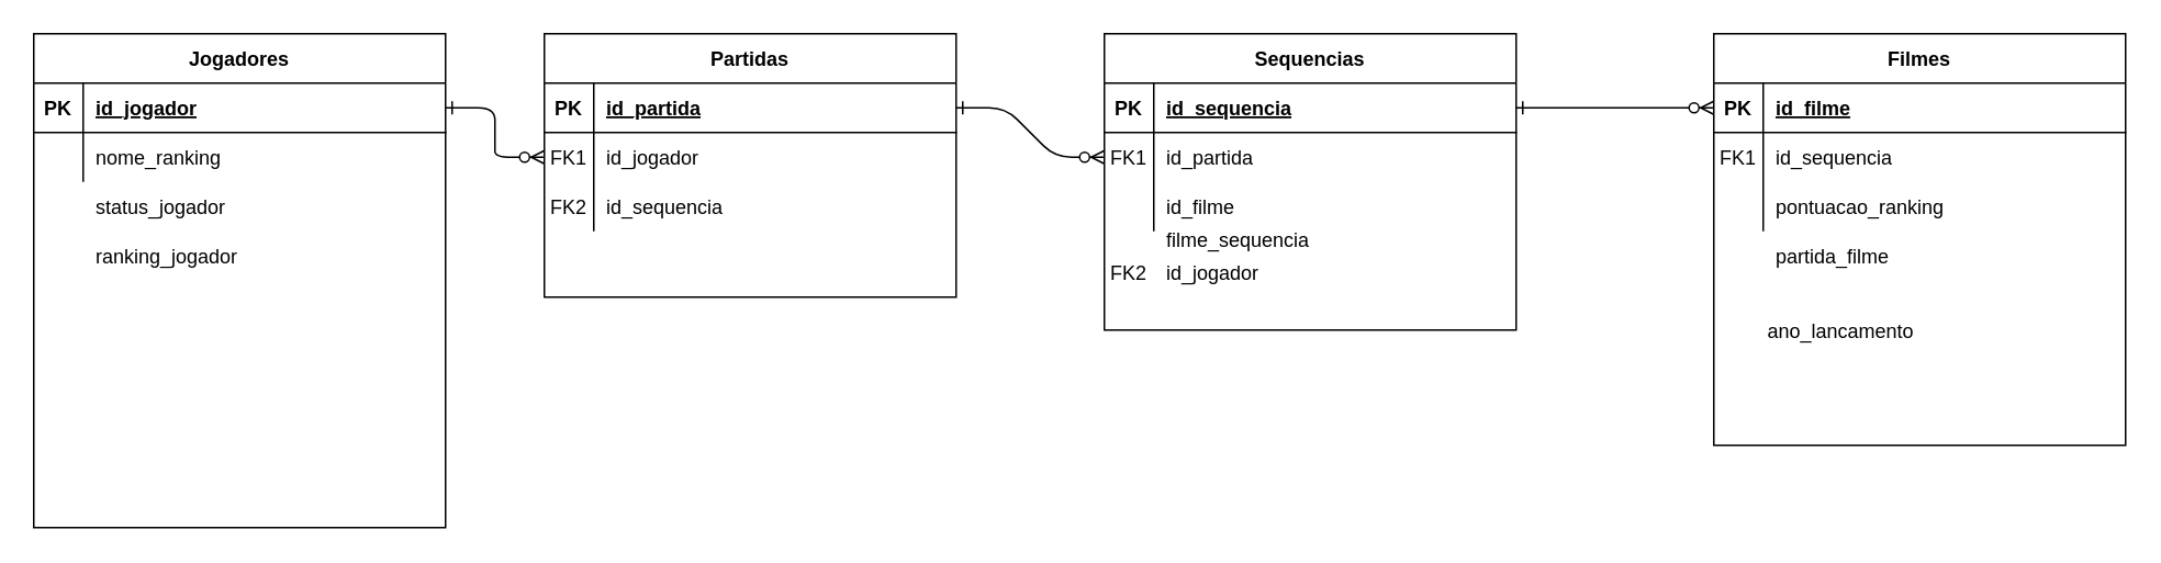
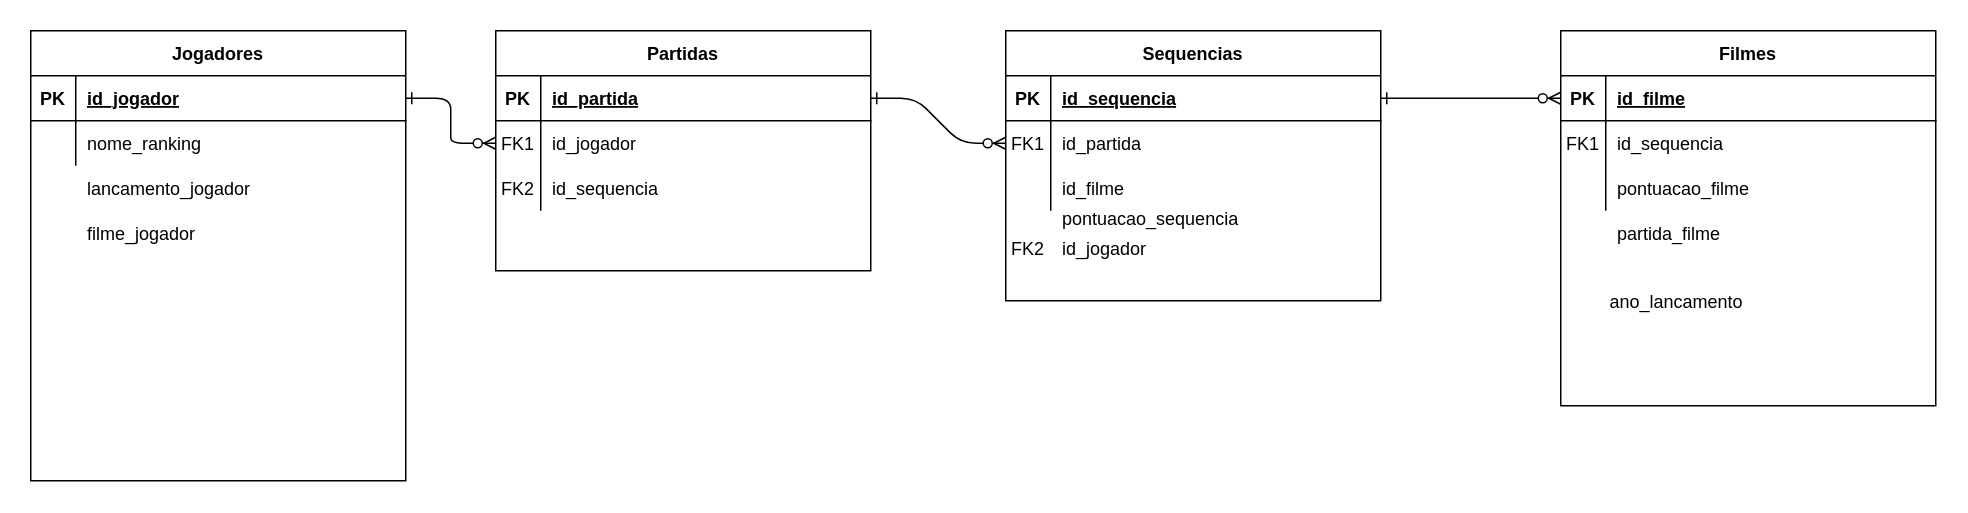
  <mxCell id="0" />
  <mxCell id="1" parent="0" />
  <mxCell id="2" value="" style="edgeStyle=entityRelationEdgeStyle;endArrow=ERzeroToMany;startArrow=ERone;endFill=1;startFill=0;" parent="1" source="25" target="8" edge="1"><mxGeometry width="100" height="100" relative="1" as="geometry"><mxPoint x="330" y="620" as="sourcePoint" /><mxPoint x="430" y="520" as="targetPoint" /></mxGeometry></mxCell>
  <mxCell id="3" value="" style="edgeStyle=entityRelationEdgeStyle;endArrow=ERzeroToMany;startArrow=ERone;endFill=1;startFill=0;" parent="1" source="5" target="18" edge="1"><mxGeometry width="100" height="100" relative="1" as="geometry"><mxPoint x="390" y="80" as="sourcePoint" /><mxPoint x="450" y="105" as="targetPoint" /></mxGeometry></mxCell>
  <mxCell id="4" value="Partidas" style="shape=table;startSize=30;container=1;collapsible=1;childLayout=tableLayout;fixedRows=1;rowLines=0;fontStyle=1;align=center;resizeLast=1;" parent="1" vertex="1"><mxGeometry x="330" y="20" width="250" height="160" as="geometry" /></mxCell>
  <mxCell id="5" value="" style="shape=partialRectangle;collapsible=0;dropTarget=0;pointerEvents=0;fillColor=none;points=[[0,0.5],[1,0.5]];portConstraint=eastwest;top=0;left=0;right=0;bottom=1;" parent="4" vertex="1"><mxGeometry y="30" width="250" height="30" as="geometry" /></mxCell>
  <mxCell id="6" value="PK" style="shape=partialRectangle;overflow=hidden;connectable=0;fillColor=none;top=0;left=0;bottom=0;right=0;fontStyle=1;" parent="5" vertex="1"><mxGeometry width="30" height="30" as="geometry"><mxRectangle width="30" height="30" as="alternateBounds" /></mxGeometry></mxCell>
  <mxCell id="7" value="id_partida" style="shape=partialRectangle;overflow=hidden;connectable=0;fillColor=none;top=0;left=0;bottom=0;right=0;align=left;spacingLeft=6;fontStyle=5;" parent="5" vertex="1"><mxGeometry x="30" width="220" height="30" as="geometry"><mxRectangle width="220" height="30" as="alternateBounds" /></mxGeometry></mxCell>
  <mxCell id="8" value="" style="shape=partialRectangle;collapsible=0;dropTarget=0;pointerEvents=0;fillColor=none;points=[[0,0.5],[1,0.5]];portConstraint=eastwest;top=0;left=0;right=0;bottom=0;" parent="4" vertex="1"><mxGeometry y="60" width="250" height="30" as="geometry" /></mxCell>
  <mxCell id="9" value="FK1" style="shape=partialRectangle;overflow=hidden;connectable=0;fillColor=none;top=0;left=0;bottom=0;right=0;" parent="8" vertex="1"><mxGeometry width="30" height="30" as="geometry"><mxRectangle width="30" height="30" as="alternateBounds" /></mxGeometry></mxCell>
  <mxCell id="10" value="id_jogador" style="shape=partialRectangle;overflow=hidden;connectable=0;fillColor=none;top=0;left=0;bottom=0;right=0;align=left;spacingLeft=6;" parent="8" vertex="1"><mxGeometry x="30" width="220" height="30" as="geometry"><mxRectangle width="220" height="30" as="alternateBounds" /></mxGeometry></mxCell>
  <mxCell id="11" value="" style="shape=partialRectangle;collapsible=0;dropTarget=0;pointerEvents=0;fillColor=none;points=[[0,0.5],[1,0.5]];portConstraint=eastwest;top=0;left=0;right=0;bottom=0;" parent="4" vertex="1"><mxGeometry y="90" width="250" height="30" as="geometry" /></mxCell>
  <mxCell id="12" value="" style="shape=partialRectangle;overflow=hidden;connectable=0;fillColor=none;top=0;left=0;bottom=0;right=0;" parent="11" vertex="1"><mxGeometry width="30" height="30" as="geometry"><mxRectangle width="30" height="30" as="alternateBounds" /></mxGeometry></mxCell>
  <mxCell id="13" value="id_sequencia" style="shape=partialRectangle;overflow=hidden;connectable=0;fillColor=none;top=0;left=0;bottom=0;right=0;align=left;spacingLeft=6;" parent="11" vertex="1"><mxGeometry x="30" width="220" height="30" as="geometry"><mxRectangle width="220" height="30" as="alternateBounds" /></mxGeometry></mxCell>
  <mxCell id="14" value="Sequencias" style="shape=table;startSize=30;container=1;collapsible=1;childLayout=tableLayout;fixedRows=1;rowLines=0;fontStyle=1;align=center;resizeLast=1;" parent="1" vertex="1"><mxGeometry x="670" y="20" width="250" height="180" as="geometry" /></mxCell>
  <mxCell id="15" value="" style="shape=partialRectangle;collapsible=0;dropTarget=0;pointerEvents=0;fillColor=none;points=[[0,0.5],[1,0.5]];portConstraint=eastwest;top=0;left=0;right=0;bottom=1;" parent="14" vertex="1"><mxGeometry y="30" width="250" height="30" as="geometry" /></mxCell>
  <mxCell id="16" value="PK" style="shape=partialRectangle;overflow=hidden;connectable=0;fillColor=none;top=0;left=0;bottom=0;right=0;fontStyle=1;" parent="15" vertex="1"><mxGeometry width="30" height="30" as="geometry"><mxRectangle width="30" height="30" as="alternateBounds" /></mxGeometry></mxCell>
  <mxCell id="17" value="id_sequencia" style="shape=partialRectangle;overflow=hidden;connectable=0;fillColor=none;top=0;left=0;bottom=0;right=0;align=left;spacingLeft=6;fontStyle=5;" parent="15" vertex="1"><mxGeometry x="30" width="220" height="30" as="geometry"><mxRectangle width="220" height="30" as="alternateBounds" /></mxGeometry></mxCell>
  <mxCell id="18" value="" style="shape=partialRectangle;collapsible=0;dropTarget=0;pointerEvents=0;fillColor=none;points=[[0,0.5],[1,0.5]];portConstraint=eastwest;top=0;left=0;right=0;bottom=0;" parent="14" vertex="1"><mxGeometry y="60" width="250" height="30" as="geometry" /></mxCell>
  <mxCell id="19" value="FK1" style="shape=partialRectangle;overflow=hidden;connectable=0;fillColor=none;top=0;left=0;bottom=0;right=0;" parent="18" vertex="1"><mxGeometry width="30" height="30" as="geometry"><mxRectangle width="30" height="30" as="alternateBounds" /></mxGeometry></mxCell>
  <mxCell id="20" value="id_partida" style="shape=partialRectangle;overflow=hidden;connectable=0;fillColor=none;top=0;left=0;bottom=0;right=0;align=left;spacingLeft=6;" parent="18" vertex="1"><mxGeometry x="30" width="220" height="30" as="geometry"><mxRectangle width="220" height="30" as="alternateBounds" /></mxGeometry></mxCell>
  <mxCell id="21" value="" style="shape=partialRectangle;collapsible=0;dropTarget=0;pointerEvents=0;fillColor=none;points=[[0,0.5],[1,0.5]];portConstraint=eastwest;top=0;left=0;right=0;bottom=0;" parent="14" vertex="1"><mxGeometry y="90" width="250" height="30" as="geometry" /></mxCell>
  <mxCell id="22" value="" style="shape=partialRectangle;overflow=hidden;connectable=0;fillColor=none;top=0;left=0;bottom=0;right=0;" parent="21" vertex="1"><mxGeometry width="30" height="30" as="geometry"><mxRectangle width="30" height="30" as="alternateBounds" /></mxGeometry></mxCell>
  <mxCell id="23" value="id_filme" style="shape=partialRectangle;overflow=hidden;connectable=0;fillColor=none;top=0;left=0;bottom=0;right=0;align=left;spacingLeft=6;" parent="21" vertex="1"><mxGeometry x="30" width="220" height="30" as="geometry"><mxRectangle width="220" height="30" as="alternateBounds" /></mxGeometry></mxCell>
  <mxCell id="24" value="Jogadores" style="shape=table;startSize=30;container=1;collapsible=1;childLayout=tableLayout;fixedRows=1;rowLines=0;fontStyle=1;align=center;resizeLast=1;" parent="1" vertex="1"><mxGeometry x="20" y="20" width="250" height="300" as="geometry" /></mxCell>
  <mxCell id="25" value="" style="shape=partialRectangle;collapsible=0;dropTarget=0;pointerEvents=0;fillColor=none;points=[[0,0.5],[1,0.5]];portConstraint=eastwest;top=0;left=0;right=0;bottom=1;" parent="24" vertex="1"><mxGeometry y="30" width="250" height="30" as="geometry" /></mxCell>
  <mxCell id="26" value="PK" style="shape=partialRectangle;overflow=hidden;connectable=0;fillColor=none;top=0;left=0;bottom=0;right=0;fontStyle=1;" parent="25" vertex="1"><mxGeometry width="30" height="30" as="geometry"><mxRectangle width="30" height="30" as="alternateBounds" /></mxGeometry></mxCell>
  <mxCell id="27" value="id_jogador" style="shape=partialRectangle;overflow=hidden;connectable=0;fillColor=none;top=0;left=0;bottom=0;right=0;align=left;spacingLeft=6;fontStyle=5;" parent="25" vertex="1"><mxGeometry x="30" width="220" height="30" as="geometry"><mxRectangle width="220" height="30" as="alternateBounds" /></mxGeometry></mxCell>
  <mxCell id="28" value="" style="shape=partialRectangle;collapsible=0;dropTarget=0;pointerEvents=0;fillColor=none;points=[[0,0.5],[1,0.5]];portConstraint=eastwest;top=0;left=0;right=0;bottom=0;" parent="24" vertex="1"><mxGeometry y="60" width="250" height="30" as="geometry" /></mxCell>
  <mxCell id="29" value="" style="shape=partialRectangle;overflow=hidden;connectable=0;fillColor=none;top=0;left=0;bottom=0;right=0;" parent="28" vertex="1"><mxGeometry width="30" height="30" as="geometry"><mxRectangle width="30" height="30" as="alternateBounds" /></mxGeometry></mxCell>
  <mxCell id="30" value="nome_ranking" style="shape=partialRectangle;overflow=hidden;connectable=0;fillColor=none;top=0;left=0;bottom=0;right=0;align=left;spacingLeft=6;" parent="28" vertex="1"><mxGeometry x="30" width="220" height="30" as="geometry"><mxRectangle width="220" height="30" as="alternateBounds" /></mxGeometry></mxCell>
- <mxCell id="31" value="status_jogador" style="shape=partialRectangle;overflow=hidden;connectable=0;fillColor=none;top=0;left=0;bottom=0;right=0;align=left;spacingLeft=6;" parent="1" vertex="1"><mxGeometry x="50" y="110" width="220" height="30" as="geometry"><mxRectangle width="220" height="30" as="alternateBounds" /></mxGeometry></mxCell>
- <mxCell id="32" value="ranking_jogador" style="shape=partialRectangle;overflow=hidden;connectable=0;fillColor=none;top=0;left=0;bottom=0;right=0;align=left;spacingLeft=6;" parent="1" vertex="1"><mxGeometry x="50" y="140" width="220" height="30" as="geometry"><mxRectangle width="220" height="30" as="alternateBounds" /></mxGeometry></mxCell>
+ <mxCell id="31" value="lancamento_jogador" style="shape=partialRectangle;overflow=hidden;connectable=0;fillColor=none;top=0;left=0;bottom=0;right=0;align=left;spacingLeft=6;" parent="1" vertex="1"><mxGeometry x="50" y="110" width="220" height="30" as="geometry"><mxRectangle width="220" height="30" as="alternateBounds" /></mxGeometry></mxCell>
+ <mxCell id="32" value="filme_jogador" style="shape=partialRectangle;overflow=hidden;connectable=0;fillColor=none;top=0;left=0;bottom=0;right=0;align=left;spacingLeft=6;" parent="1" vertex="1"><mxGeometry x="50" y="140" width="220" height="30" as="geometry"><mxRectangle width="220" height="30" as="alternateBounds" /></mxGeometry></mxCell>
  <mxCell id="33" value="FK2" style="shape=partialRectangle;overflow=hidden;connectable=0;fillColor=none;top=0;left=0;bottom=0;right=0;" parent="1" vertex="1"><mxGeometry x="330" y="110" width="30" height="30" as="geometry"><mxRectangle width="30" height="30" as="alternateBounds" /></mxGeometry></mxCell>
  <mxCell id="34" value="Filmes" style="shape=table;startSize=30;container=1;collapsible=1;childLayout=tableLayout;fixedRows=1;rowLines=0;fontStyle=1;align=center;resizeLast=1;" parent="1" vertex="1"><mxGeometry x="1040" y="20" width="250" height="250" as="geometry" /></mxCell>
  <mxCell id="35" value="" style="shape=partialRectangle;collapsible=0;dropTarget=0;pointerEvents=0;fillColor=none;points=[[0,0.5],[1,0.5]];portConstraint=eastwest;top=0;left=0;right=0;bottom=1;" parent="34" vertex="1"><mxGeometry y="30" width="250" height="30" as="geometry" /></mxCell>
  <mxCell id="36" value="PK" style="shape=partialRectangle;overflow=hidden;connectable=0;fillColor=none;top=0;left=0;bottom=0;right=0;fontStyle=1;" parent="35" vertex="1"><mxGeometry width="30" height="30" as="geometry"><mxRectangle width="30" height="30" as="alternateBounds" /></mxGeometry></mxCell>
  <mxCell id="37" value="id_filme" style="shape=partialRectangle;overflow=hidden;connectable=0;fillColor=none;top=0;left=0;bottom=0;right=0;align=left;spacingLeft=6;fontStyle=5;" parent="35" vertex="1"><mxGeometry x="30" width="220" height="30" as="geometry"><mxRectangle width="220" height="30" as="alternateBounds" /></mxGeometry></mxCell>
  <mxCell id="38" value="" style="shape=partialRectangle;collapsible=0;dropTarget=0;pointerEvents=0;fillColor=none;points=[[0,0.5],[1,0.5]];portConstraint=eastwest;top=0;left=0;right=0;bottom=0;" parent="34" vertex="1"><mxGeometry y="60" width="250" height="30" as="geometry" /></mxCell>
  <mxCell id="39" value="FK1" style="shape=partialRectangle;overflow=hidden;connectable=0;fillColor=none;top=0;left=0;bottom=0;right=0;" parent="38" vertex="1"><mxGeometry width="30" height="30" as="geometry"><mxRectangle width="30" height="30" as="alternateBounds" /></mxGeometry></mxCell>
  <mxCell id="40" value="id_sequencia" style="shape=partialRectangle;overflow=hidden;connectable=0;fillColor=none;top=0;left=0;bottom=0;right=0;align=left;spacingLeft=6;" parent="38" vertex="1"><mxGeometry x="30" width="220" height="30" as="geometry"><mxRectangle width="220" height="30" as="alternateBounds" /></mxGeometry></mxCell>
  <mxCell id="41" value="" style="shape=partialRectangle;collapsible=0;dropTarget=0;pointerEvents=0;fillColor=none;points=[[0,0.5],[1,0.5]];portConstraint=eastwest;top=0;left=0;right=0;bottom=0;" parent="34" vertex="1"><mxGeometry y="90" width="250" height="30" as="geometry" /></mxCell>
  <mxCell id="42" value="" style="shape=partialRectangle;overflow=hidden;connectable=0;fillColor=none;top=0;left=0;bottom=0;right=0;" parent="41" vertex="1"><mxGeometry width="30" height="30" as="geometry"><mxRectangle width="30" height="30" as="alternateBounds" /></mxGeometry></mxCell>
  <mxCell id="43" value="" style="shape=partialRectangle;overflow=hidden;connectable=0;fillColor=none;top=0;left=0;bottom=0;right=0;align=left;spacingLeft=6;" parent="41" vertex="1"><mxGeometry x="30" width="220" height="30" as="geometry"><mxRectangle width="220" height="30" as="alternateBounds" /></mxGeometry></mxCell>
  <mxCell id="44" value="" style="edgeStyle=entityRelationEdgeStyle;endArrow=ERzeroToMany;startArrow=ERone;endFill=1;startFill=0;exitX=1;exitY=0.5;exitDx=0;exitDy=0;entryX=0;entryY=0.5;entryDx=0;entryDy=0;" parent="1" source="15" target="35" edge="1"><mxGeometry width="100" height="100" relative="1" as="geometry"><mxPoint x="1070" y="100" as="sourcePoint" /><mxPoint x="1190" y="110" as="targetPoint" /></mxGeometry></mxCell>
- <mxCell id="45" value="filme_sequencia" style="shape=partialRectangle;overflow=hidden;connectable=0;fillColor=none;top=0;left=0;bottom=0;right=0;align=left;spacingLeft=6;" parent="1" vertex="1"><mxGeometry x="700" y="130" width="220" height="30" as="geometry"><mxRectangle width="220" height="30" as="alternateBounds" /></mxGeometry></mxCell>
- <mxCell id="46" value="pontuacao_ranking" style="shape=partialRectangle;overflow=hidden;connectable=0;fillColor=none;top=0;left=0;bottom=0;right=0;align=left;spacingLeft=6;" parent="1" vertex="1"><mxGeometry x="1070" y="110" width="220" height="30" as="geometry"><mxRectangle width="220" height="30" as="alternateBounds" /></mxGeometry></mxCell>
+ <mxCell id="45" value="pontuacao_sequencia" style="shape=partialRectangle;overflow=hidden;connectable=0;fillColor=none;top=0;left=0;bottom=0;right=0;align=left;spacingLeft=6;" parent="1" vertex="1"><mxGeometry x="700" y="130" width="220" height="30" as="geometry"><mxRectangle width="220" height="30" as="alternateBounds" /></mxGeometry></mxCell>
+ <mxCell id="46" value="pontuacao_filme" style="shape=partialRectangle;overflow=hidden;connectable=0;fillColor=none;top=0;left=0;bottom=0;right=0;align=left;spacingLeft=6;" parent="1" vertex="1"><mxGeometry x="1070" y="110" width="220" height="30" as="geometry"><mxRectangle width="220" height="30" as="alternateBounds" /></mxGeometry></mxCell>
  <mxCell id="47" value="FK2" style="shape=partialRectangle;overflow=hidden;connectable=0;fillColor=none;top=0;left=0;bottom=0;right=0;" parent="1" vertex="1"><mxGeometry x="670" y="150" width="30" height="30" as="geometry"><mxRectangle width="30" height="30" as="alternateBounds" /></mxGeometry></mxCell>
  <mxCell id="48" value="id_jogador" style="shape=partialRectangle;overflow=hidden;connectable=0;fillColor=none;top=0;left=0;bottom=0;right=0;align=left;spacingLeft=6;" parent="1" vertex="1"><mxGeometry x="700" y="150" width="220" height="30" as="geometry"><mxRectangle width="220" height="30" as="alternateBounds" /></mxGeometry></mxCell>
  <mxCell id="49" value="partida_filme" style="shape=partialRectangle;overflow=hidden;connectable=0;fillColor=none;top=0;left=0;bottom=0;right=0;align=left;spacingLeft=6;" parent="1" vertex="1"><mxGeometry x="1070" y="140" width="220" height="30" as="geometry"><mxRectangle width="220" height="30" as="alternateBounds" /></mxGeometry></mxCell>
  <mxCell id="50" value="ano_lancamento" style="shape=partialRectangle;overflow=hidden;connectable=0;fillColor=none;top=0;left=0;bottom=0;right=0;align=left;spacingLeft=6;" parent="1" vertex="1"><mxGeometry x="1065" y="185" width="220" height="30" as="geometry"><mxRectangle width="220" height="30" as="alternateBounds" /></mxGeometry></mxCell>
